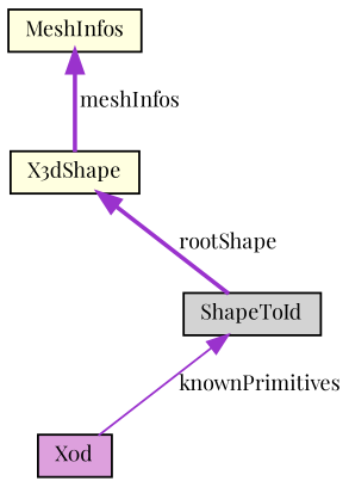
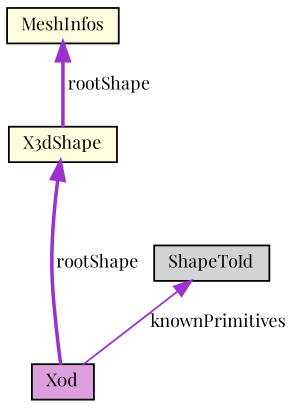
  digraph {
    fontname="Playfair Display"
    node [color=black fillcolor=lightyellow fontname="Playfair Display" fontsize=10 shape=record style=filled]
    edge [color=darkorchid3 dir=back fontname="Playfair Display" fontsize=10 labelfontname=FreeSans labelfontsize=10 style=bold]
    n1 [fillcolor=plum fontcolor=black height=0.2 label=X0d width=0.4]
    n2 [height=0.2 label=X3dShape width=0.4]
    n3 [height=0.2 label=MeshInfos width=0.4]
    n4 [fillcolor=lightgrey height=0.2 label=ShapeToId width=0.4]
-   n2 -> n4 [label=" rootShape"]
-   n3 -> n2 [label=" meshInfos"]
+   n2 -> n1 [label=" rootShape"]
+   n3 -> n2 [label=" rootShape"]
    n4 -> n1 [label=" knownPrimitives" style=solid]
  }
